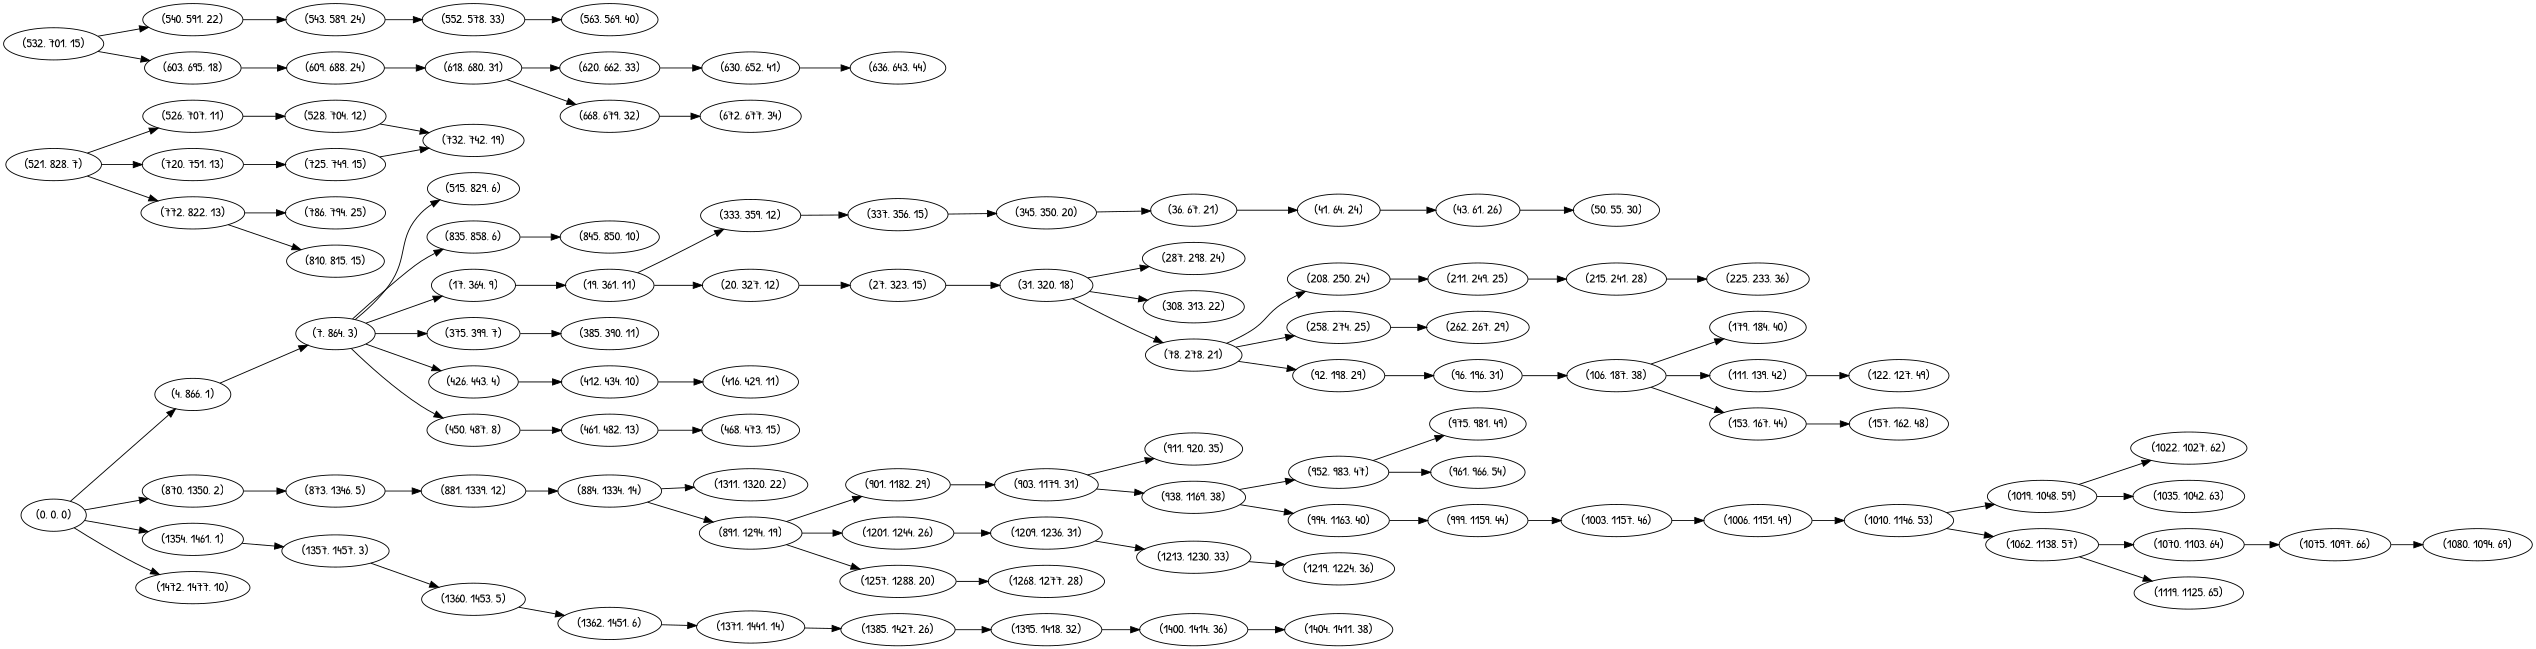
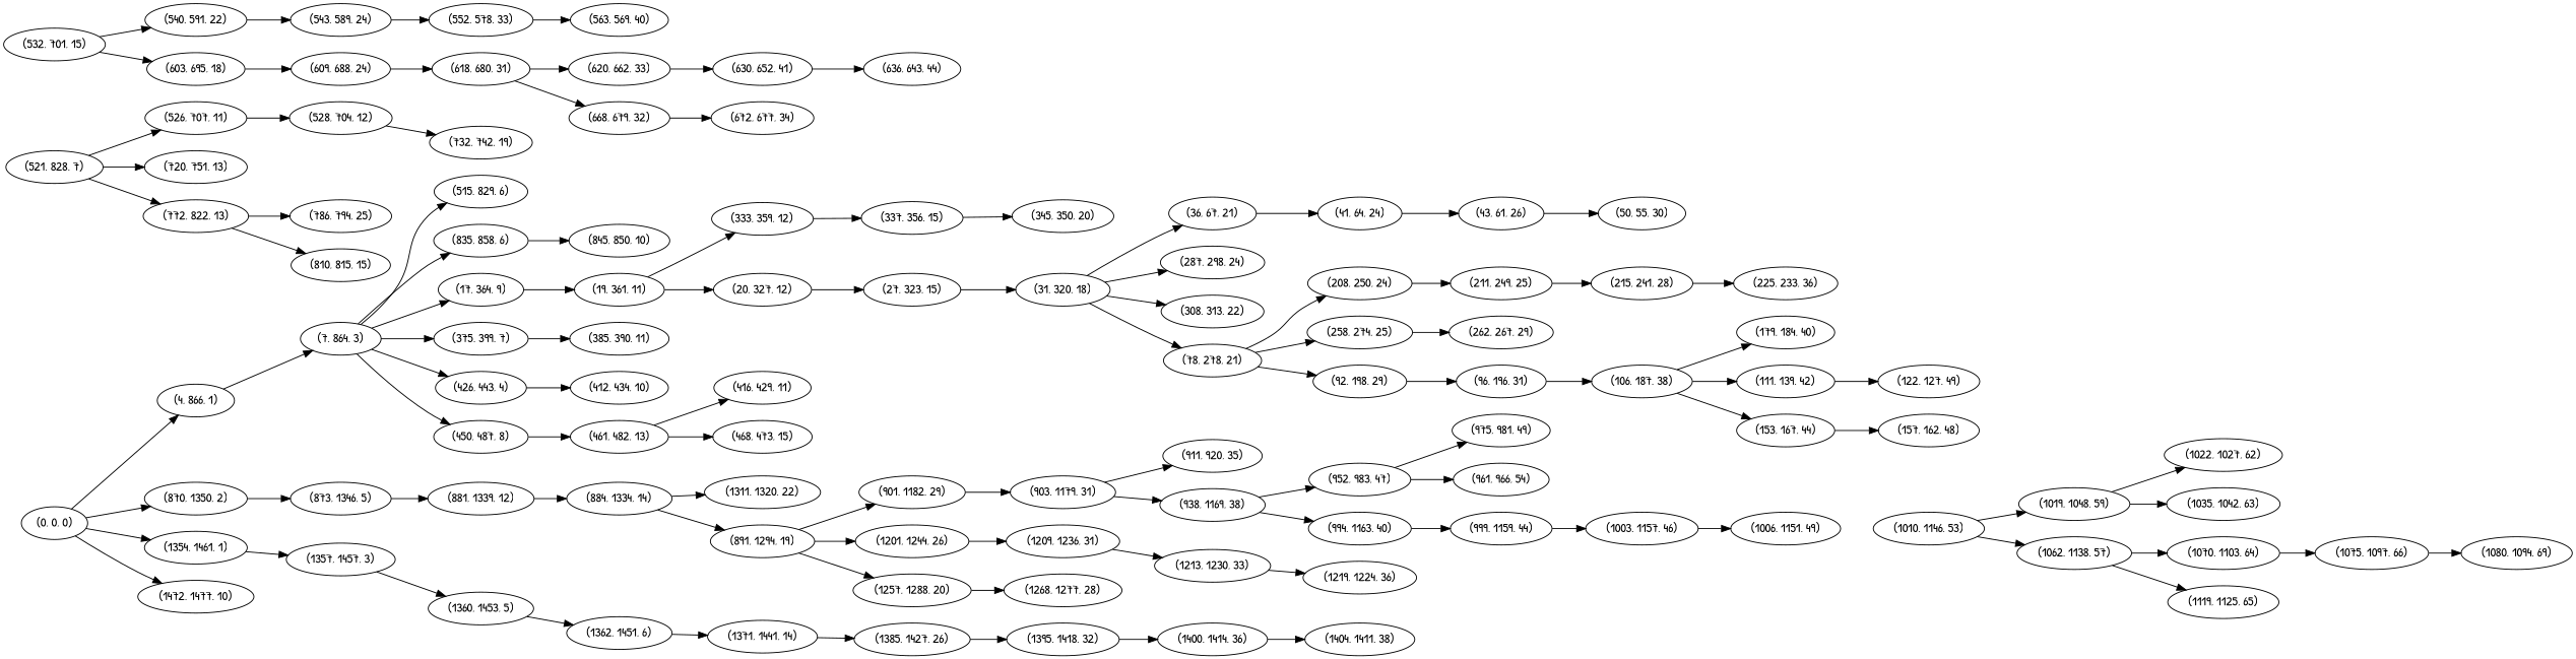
  digraph {
    fontname="Patrick Hand"
    rankdir=LR
    node [fontname="Patrick Hand"]
    edge [fontname="Patrick Hand"]
    "(0, 0, 0)"
    "(4, 866, 1)"
    "(870, 1350, 2)"
    "(1354, 1461, 1)"
    "(1472, 1477, 10)"
    "(7, 864, 3)"
    "(873, 1346, 5)"
    "(1357, 1457, 3)"
    "(17, 364, 9)"
    "(375, 399, 7)"
    n11 [label="(426, 443, 4)"]
    "(450, 487, 8)"
    "(515, 829, 6)"
    "(835, 858, 6)"
    "(19, 361, 11)"
    "(385, 390, 11)"
    "(412, 434, 10)"
    "(461, 482, 13)"
    "(845, 850, 10)"
    "(20, 327, 12)"
    "(333, 359, 12)"
    "(27, 323, 15)"
    "(337, 356, 15)"
    "(31, 320, 18)"
    "(36, 67, 21)"
    "(78, 278, 21)"
    "(287, 298, 24)"
    "(308, 313, 22)"
    "(41, 64, 24)"
    "(92, 198, 29)"
    "(208, 250, 24)"
    "(258, 274, 25)"
    "(43, 61, 26)"
    "(50, 55, 30)"
    "(96, 196, 31)"
    "(211, 249, 25)"
    "(262, 267, 29)"
    "(106, 187, 38)"
    "(111, 139, 42)"
    "(153, 167, 44)"
    "(179, 184, 40)"
    "(122, 127, 49)"
    "(157, 162, 48)"
    "(215, 241, 28)"
    "(225, 233, 36)"
    "(345, 350, 20)"
    "(416, 429, 11)"
    "(468, 473, 15)"
    "(521, 828, 7)"
    "(526, 707, 11)"
    "(720, 751, 13)"
    "(772, 822, 13)"
    "(528, 704, 12)"
-   "(725, 749, 15)"
    "(786, 794, 25)"
    "(810, 815, 15)"
    "(732, 742, 19)"
    "(532, 701, 15)"
    "(540, 591, 22)"
    "(603, 695, 18)"
    "(543, 589, 24)"
    "(609, 688, 24)"
    "(552, 578, 33)"
    "(563, 569, 40)"
    "(618, 680, 31)"
    "(620, 662, 33)"
    "(668, 679, 32)"
    "(630, 652, 41)"
    "(672, 677, 34)"
    "(636, 643, 44)"
    "(881, 1339, 12)"
    "(884, 1334, 14)"
    "(891, 1294, 19)"
    "(1311, 1320, 22)"
    "(901, 1182, 29)"
    "(1201, 1244, 26)"
    "(1257, 1288, 20)"
    "(903, 1179, 31)"
    "(1209, 1236, 31)"
    "(1268, 1277, 28)"
    "(911, 920, 35)"
    "(938, 1169, 38)"
    "(952, 983, 47)"
    "(994, 1163, 40)"
    "(961, 966, 54)"
    "(975, 981, 49)"
    "(999, 1159, 44)"
    "(1003, 1157, 46)"
    "(1006, 1151, 49)"
    "(1010, 1146, 53)"
    "(1019, 1048, 59)"
    "(1062, 1138, 57)"
    "(1022, 1027, 62)"
    "(1035, 1042, 63)"
    "(1070, 1103, 64)"
    "(1119, 1125, 65)"
    "(1075, 1097, 66)"
    "(1080, 1094, 69)"
    "(1213, 1230, 33)"
    "(1219, 1224, 36)"
    "(1360, 1453, 5)"
    "(1362, 1451, 6)"
    "(1371, 1441, 14)"
    "(1385, 1427, 26)"
    "(1395, 1418, 32)"
    "(1400, 1414, 36)"
    "(1404, 1411, 38)"
    "(0, 0, 0)" -> "(4, 866, 1)"
    "(0, 0, 0)" -> "(870, 1350, 2)"
    "(0, 0, 0)" -> "(1354, 1461, 1)"
    "(0, 0, 0)" -> "(1472, 1477, 10)"
    "(4, 866, 1)" -> "(7, 864, 3)"
    "(870, 1350, 2)" -> "(873, 1346, 5)"
    "(1354, 1461, 1)" -> "(1357, 1457, 3)"
    "(7, 864, 3)" -> "(17, 364, 9)"
    "(7, 864, 3)" -> "(375, 399, 7)"
    "(7, 864, 3)" -> n11
    "(7, 864, 3)" -> "(450, 487, 8)"
    "(7, 864, 3)" -> "(515, 829, 6)"
    "(7, 864, 3)" -> "(835, 858, 6)"
    "(873, 1346, 5)" -> "(881, 1339, 12)"
    "(1357, 1457, 3)" -> "(1360, 1453, 5)"
    "(17, 364, 9)" -> "(19, 361, 11)"
    "(375, 399, 7)" -> "(385, 390, 11)"
    n11 -> "(412, 434, 10)"
    "(450, 487, 8)" -> "(461, 482, 13)"
    "(835, 858, 6)" -> "(845, 850, 10)"
    "(19, 361, 11)" -> "(20, 327, 12)"
    "(19, 361, 11)" -> "(333, 359, 12)"
-   "(412, 434, 10)" -> "(416, 429, 11)"
+   "(461, 482, 13)" -> "(416, 429, 11)"
    "(461, 482, 13)" -> "(468, 473, 15)"
    "(20, 327, 12)" -> "(27, 323, 15)"
    "(333, 359, 12)" -> "(337, 356, 15)"
    "(27, 323, 15)" -> "(31, 320, 18)"
    "(337, 356, 15)" -> "(345, 350, 20)"
-   "(345, 350, 20)" -> "(36, 67, 21)"
+   "(31, 320, 18)" -> "(36, 67, 21)"
    "(31, 320, 18)" -> "(78, 278, 21)"
    "(31, 320, 18)" -> "(287, 298, 24)"
    "(31, 320, 18)" -> "(308, 313, 22)"
    "(36, 67, 21)" -> "(41, 64, 24)"
    "(78, 278, 21)" -> "(92, 198, 29)"
    "(78, 278, 21)" -> "(208, 250, 24)"
    "(78, 278, 21)" -> "(258, 274, 25)"
    "(41, 64, 24)" -> "(43, 61, 26)"
    "(92, 198, 29)" -> "(96, 196, 31)"
    "(208, 250, 24)" -> "(211, 249, 25)"
    "(258, 274, 25)" -> "(262, 267, 29)"
    "(43, 61, 26)" -> "(50, 55, 30)"
    "(96, 196, 31)" -> "(106, 187, 38)"
    "(211, 249, 25)" -> "(215, 241, 28)"
    "(106, 187, 38)" -> "(111, 139, 42)"
    "(106, 187, 38)" -> "(153, 167, 44)"
    "(106, 187, 38)" -> "(179, 184, 40)"
    "(111, 139, 42)" -> "(122, 127, 49)"
    "(153, 167, 44)" -> "(157, 162, 48)"
    "(215, 241, 28)" -> "(225, 233, 36)"
    "(521, 828, 7)" -> "(526, 707, 11)"
    "(521, 828, 7)" -> "(720, 751, 13)"
    "(521, 828, 7)" -> "(772, 822, 13)"
    "(526, 707, 11)" -> "(528, 704, 12)"
-   "(720, 751, 13)" -> "(725, 749, 15)"
    "(772, 822, 13)" -> "(786, 794, 25)"
    "(772, 822, 13)" -> "(810, 815, 15)"
    "(528, 704, 12)" -> "(732, 742, 19)"
-   "(725, 749, 15)" -> "(732, 742, 19)"
    "(532, 701, 15)" -> "(540, 591, 22)"
    "(532, 701, 15)" -> "(603, 695, 18)"
    "(540, 591, 22)" -> "(543, 589, 24)"
    "(603, 695, 18)" -> "(609, 688, 24)"
    "(543, 589, 24)" -> "(552, 578, 33)"
    "(609, 688, 24)" -> "(618, 680, 31)"
    "(552, 578, 33)" -> "(563, 569, 40)"
    "(618, 680, 31)" -> "(620, 662, 33)"
    "(618, 680, 31)" -> "(668, 679, 32)"
    "(620, 662, 33)" -> "(630, 652, 41)"
    "(668, 679, 32)" -> "(672, 677, 34)"
    "(630, 652, 41)" -> "(636, 643, 44)"
    "(881, 1339, 12)" -> "(884, 1334, 14)"
    "(884, 1334, 14)" -> "(891, 1294, 19)"
    "(884, 1334, 14)" -> "(1311, 1320, 22)"
    "(891, 1294, 19)" -> "(901, 1182, 29)"
    "(891, 1294, 19)" -> "(1201, 1244, 26)"
    "(891, 1294, 19)" -> "(1257, 1288, 20)"
    "(901, 1182, 29)" -> "(903, 1179, 31)"
    "(1201, 1244, 26)" -> "(1209, 1236, 31)"
    "(1257, 1288, 20)" -> "(1268, 1277, 28)"
    "(903, 1179, 31)" -> "(911, 920, 35)"
    "(903, 1179, 31)" -> "(938, 1169, 38)"
    "(1209, 1236, 31)" -> "(1213, 1230, 33)"
    "(938, 1169, 38)" -> "(952, 983, 47)"
    "(938, 1169, 38)" -> "(994, 1163, 40)"
    "(952, 983, 47)" -> "(961, 966, 54)"
    "(952, 983, 47)" -> "(975, 981, 49)"
    "(994, 1163, 40)" -> "(999, 1159, 44)"
    "(999, 1159, 44)" -> "(1003, 1157, 46)"
    "(1003, 1157, 46)" -> "(1006, 1151, 49)"
-   "(1006, 1151, 49)" -> "(1010, 1146, 53)"
    "(1010, 1146, 53)" -> "(1019, 1048, 59)"
    "(1010, 1146, 53)" -> "(1062, 1138, 57)"
    "(1019, 1048, 59)" -> "(1022, 1027, 62)"
    "(1019, 1048, 59)" -> "(1035, 1042, 63)"
    "(1062, 1138, 57)" -> "(1070, 1103, 64)"
    "(1062, 1138, 57)" -> "(1119, 1125, 65)"
    "(1070, 1103, 64)" -> "(1075, 1097, 66)"
    "(1075, 1097, 66)" -> "(1080, 1094, 69)"
    "(1213, 1230, 33)" -> "(1219, 1224, 36)"
    "(1360, 1453, 5)" -> "(1362, 1451, 6)"
    "(1362, 1451, 6)" -> "(1371, 1441, 14)"
    "(1371, 1441, 14)" -> "(1385, 1427, 26)"
    "(1385, 1427, 26)" -> "(1395, 1418, 32)"
    "(1395, 1418, 32)" -> "(1400, 1414, 36)"
    "(1400, 1414, 36)" -> "(1404, 1411, 38)"
  }
